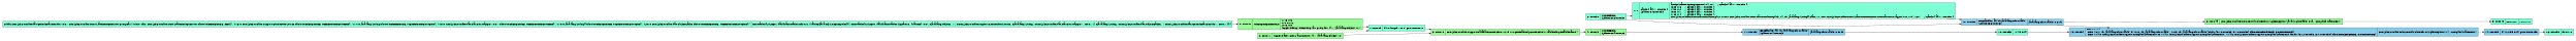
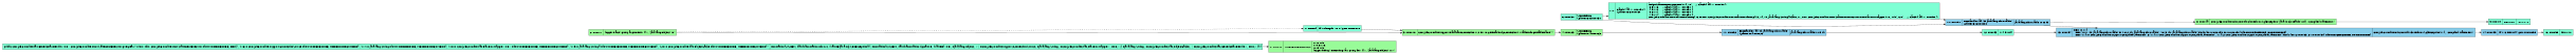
  digraph {
    rankdir=LR
    node [fillcolor=aquamarine shape=record style=filled]
    n1 [fillcolor=palegreen label="{0\:\ 0x0000|MTH_ENTER_BLOCK\l|r1 = r15\lr10 = r16\lr0 = r19\llogger.debug(\"executing raw query for: \{\}\", (java.lang.Object) r17)\l}"]
    n2 [label="{1\:\ 0x000f|if (r0.length \<= 0) goto L_0x0018\l}"]
    n3 [fillcolor=palegreen label="{3\:\ 0x0018|com.j256.ormlite.support.DatabaseConnection r12 = r10.getReadOnlyConnection(r1.tableInfo.getTableName())\l}"]
    n4 [fillcolor=palegreen label="{2\:\ 0x0011|logger.trace(\"query arguments: \{\}\", (java.lang.Object) r0)\l}"]
    n5 [fillcolor=palegreen label="{4\:\ 0x0023|SYNTHETIC\lSplitter:B:4:0x0023\l}"]
    n6 [fillcolor=skyblue label="{11\:\ 0x0052|ExcHandler: all (th java.lang.Throwable)\lSplitter:B:4:0x0023\l|java.lang.Throwable r0 = th\l}"]
    n7 [label="{12\:\ 0x0053|r14 = null\l}"]
    n8 [label="{6\:\ 0x0030|SYNTHETIC\lSplitter:B:6:0x0030\l}"]
    n9 [label="{7\:\ ?|Catch:\{ all \-\> 0x0050 \}\lSplitter:B:6:0x0030\l|assignStatementArguments(r14, r0)     \/\/ Catch:\{ all \-\> 0x0050 \}\lr3 = r16     \/\/ Catch:\{ all \-\> 0x0050 \}\lr4 = r12     \/\/ Catch:\{ all \-\> 0x0050 \}\lr5 = r17     \/\/ Catch:\{ all \-\> 0x0050 \}\lr7 = r14     \/\/ Catch:\{ all \-\> 0x0050 \}\lcom.j256.ormlite.stmt.RawResultsImpl r2 = new com.j256.ormlite.stmt.RawResultsImpl(r3, r4, r5, java.lang.String[].class, r7, new com.j256.ormlite.stmt.StatementExecutor.UserRawRowMapper(r18, r15), r20)     \/\/ Catch:\{ all \-\> 0x0050 \}\l}"]
    n10 [fillcolor=skyblue label="{10\:\ 0x0050|ExcHandler: all (th java.lang.Throwable)\lSplitter:B:6:0x0030\l|java.lang.Throwable r0 = th\l}"]
    n11 [fillcolor=palegreen label="{8\:\ 0x004a|com.j256.ormlite.misc.IOUtils.closeThrowSqlException((java.io.Closeable) null, \"compiled statement\")\l}"]
    n12 [fillcolor=skyblue label="{13\:\ 0x0054|PHI: r0 r14 \l  PHI: (r0v1 'th' java.lang.Throwable) = (r0v2 'th' java.lang.Throwable), (r0v3 'th' java.lang.Throwable) binds: [B:12:0x0053, B:10:0x0050] A[DONT_GENERATE, DONT_INLINE]\l  PHI: (r14v0 com.j256.ormlite.support.CompiledStatement) = (r14v1 com.j256.ormlite.support.CompiledStatement), (r14v2 com.j256.ormlite.support.CompiledStatement) binds: [B:12:0x0053, B:10:0x0050] A[DONT_GENERATE, DONT_INLINE]\l|com.j256.ormlite.misc.IOUtils.closeThrowSqlException(r14, \"compiled statement\")\l}"]
    n13 [label="{9\:\ 0x004f|RETURN\l|return r2\l}"]
    n14 [fillcolor=skyblue label="{14\:\ 0x0059|if (r12 == null) goto L_0x005e\l}"]
    n15 [label="{16\:\ 0x005e|throw r0\l}"]
    n16 [label="{public com.j256.ormlite.dao.GenericRawResults\<UO\> com.j256.ormlite.stmt.StatementExecutor.queryRaw((r15v0 'this' com.j256.ormlite.stmt.StatementExecutor A[IMMUTABLE_TYPE, THIS]), (r16v0 com.j256.ormlite.support.ConnectionSource A[IMMUTABLE_TYPE, METHOD_ARGUMENT]), (r17v0 java.lang.String A[IMMUTABLE_TYPE, METHOD_ARGUMENT]), (r18v0 com.j256.ormlite.dao.RawRowMapper\<UO\> A[IMMUTABLE_TYPE, METHOD_ARGUMENT]), (r19v0 java.lang.String[] A[IMMUTABLE_TYPE, METHOD_ARGUMENT]), (r20v0 com.j256.ormlite.dao.ObjectCache A[IMMUTABLE_TYPE, METHOD_ARGUMENT]))  | Annotation[SYSTEM, dalvik.annotation.Throws, \{value=[java.sql.SQLException]\}], Annotation[SYSTEM, dalvik.annotation.Signature, \{value=[\<UO:, Ljava\/lang\/Object;, \>(, Lcom\/j256\/ormlite\/support\/ConnectionSource;, Ljava\/lang\/String;, Lcom\/j256\/ormlite\/dao\/RawRowMapper\<, TUO;\>;[, Ljava\/lang\/String;, Lcom\/j256\/ormlite\/dao\/ObjectCache;, ), Lcom\/j256\/ormlite\/dao\/GenericRawResults\<, TUO;\>;]\}]\l}"]
-   n1 -> n2
    n2 -> n3
    n3 -> n5
    n4 -> n2 [style=dashed]
    n4 -> n3
    n5 -> n6
    n6 -> n7
    n7 -> n12
    n8 -> n9
    n8 -> n10
    n9 -> n10
    n10 -> n11
    n10 -> n12
    n11 -> n13
    n12 -> n14 [style=dashed]
    n14 -> n15
    n16 -> n1
  }
